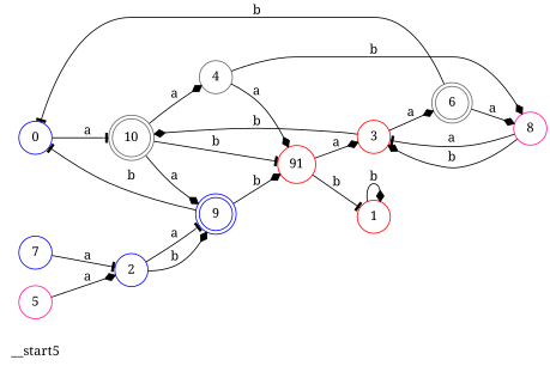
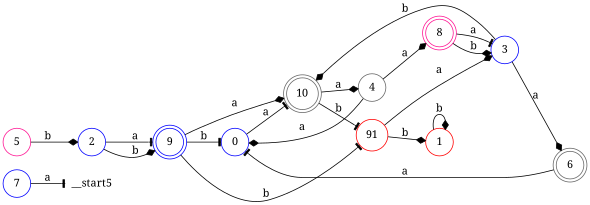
  digraph {
    fontname="Noto Serif"
    rankdir=LR
    node [color=blue fontname="Noto Serif" shape=circle fillcolor=white style=filled]
    edge [arrowhead=diamond fontname="Noto Serif"]
    n1 [color=red label=__start5 shape=none fillcolor="" style=""]
    n2 [label=0]
    n3 [color=gray40 label=10 shape=doublecircle style="rounded,filled"]
    n4 [label=9 shape=doublecircle style="rounded,filled"]
    n5 [color=red label=91]
    n6 [color=gray40 label=4]
    n7 [color=red label=1]
    n8 [color=deeppink label=5]
    n9 [label=2]
-   n10 [color=red label=3]
+   n10 [label=3]
    n11 [color=gray40 label=6 shape=doublecircle style="rounded,filled"]
-   n12 [color=deeppink label=8 style="rounded,filled"]
+   n12 [color=deeppink label=8 shape=doublecircle style="rounded,filled"]
    n13 [label=7]
    n2 -> n3 [arrowhead=tee label=a]
    n3 -> n5 [arrowhead=tee label=b]
    n3 -> n6 [label=a]
    n4 -> n2 [arrowhead=tee label=b]
-   n3 -> n4 [label=a]
-   n4 -> n5 [label=b]
-   n5 -> n7 [arrowhead=tee label=b]
+   n4 -> n3 [label=a]
+   n4 -> n5 [arrowhead=tee label=b]
+   n5 -> n7 [label=b]
    n5 -> n10 [label=a]
-   n6 -> n5 [label=a]
-   n6 -> n12 [label=b]
+   n6 -> n2 [label=a]
+   n6 -> n12 [label=a]
    n7 -> n7 [label=b]
-   n8 -> n9 [label=a]
+   n8 -> n9 [label=b]
    n9 -> n4 [arrowhead=tee label=a]
    n9 -> n4 [label=b]
    n10 -> n3 [label=b]
    n10 -> n11 [label=a]
-   n11 -> n2 [arrowhead=tee label=b]
-   n11 -> n12 [label=a]
+   n11 -> n2 [arrowhead=tee label=a]
    n12 -> n10 [arrowhead=tee label=a]
    n12 -> n10 [label=b]
-   n13 -> n9 [arrowhead=tee label=a]
+   n13 -> n1 [arrowhead=tee label=a]
  }
